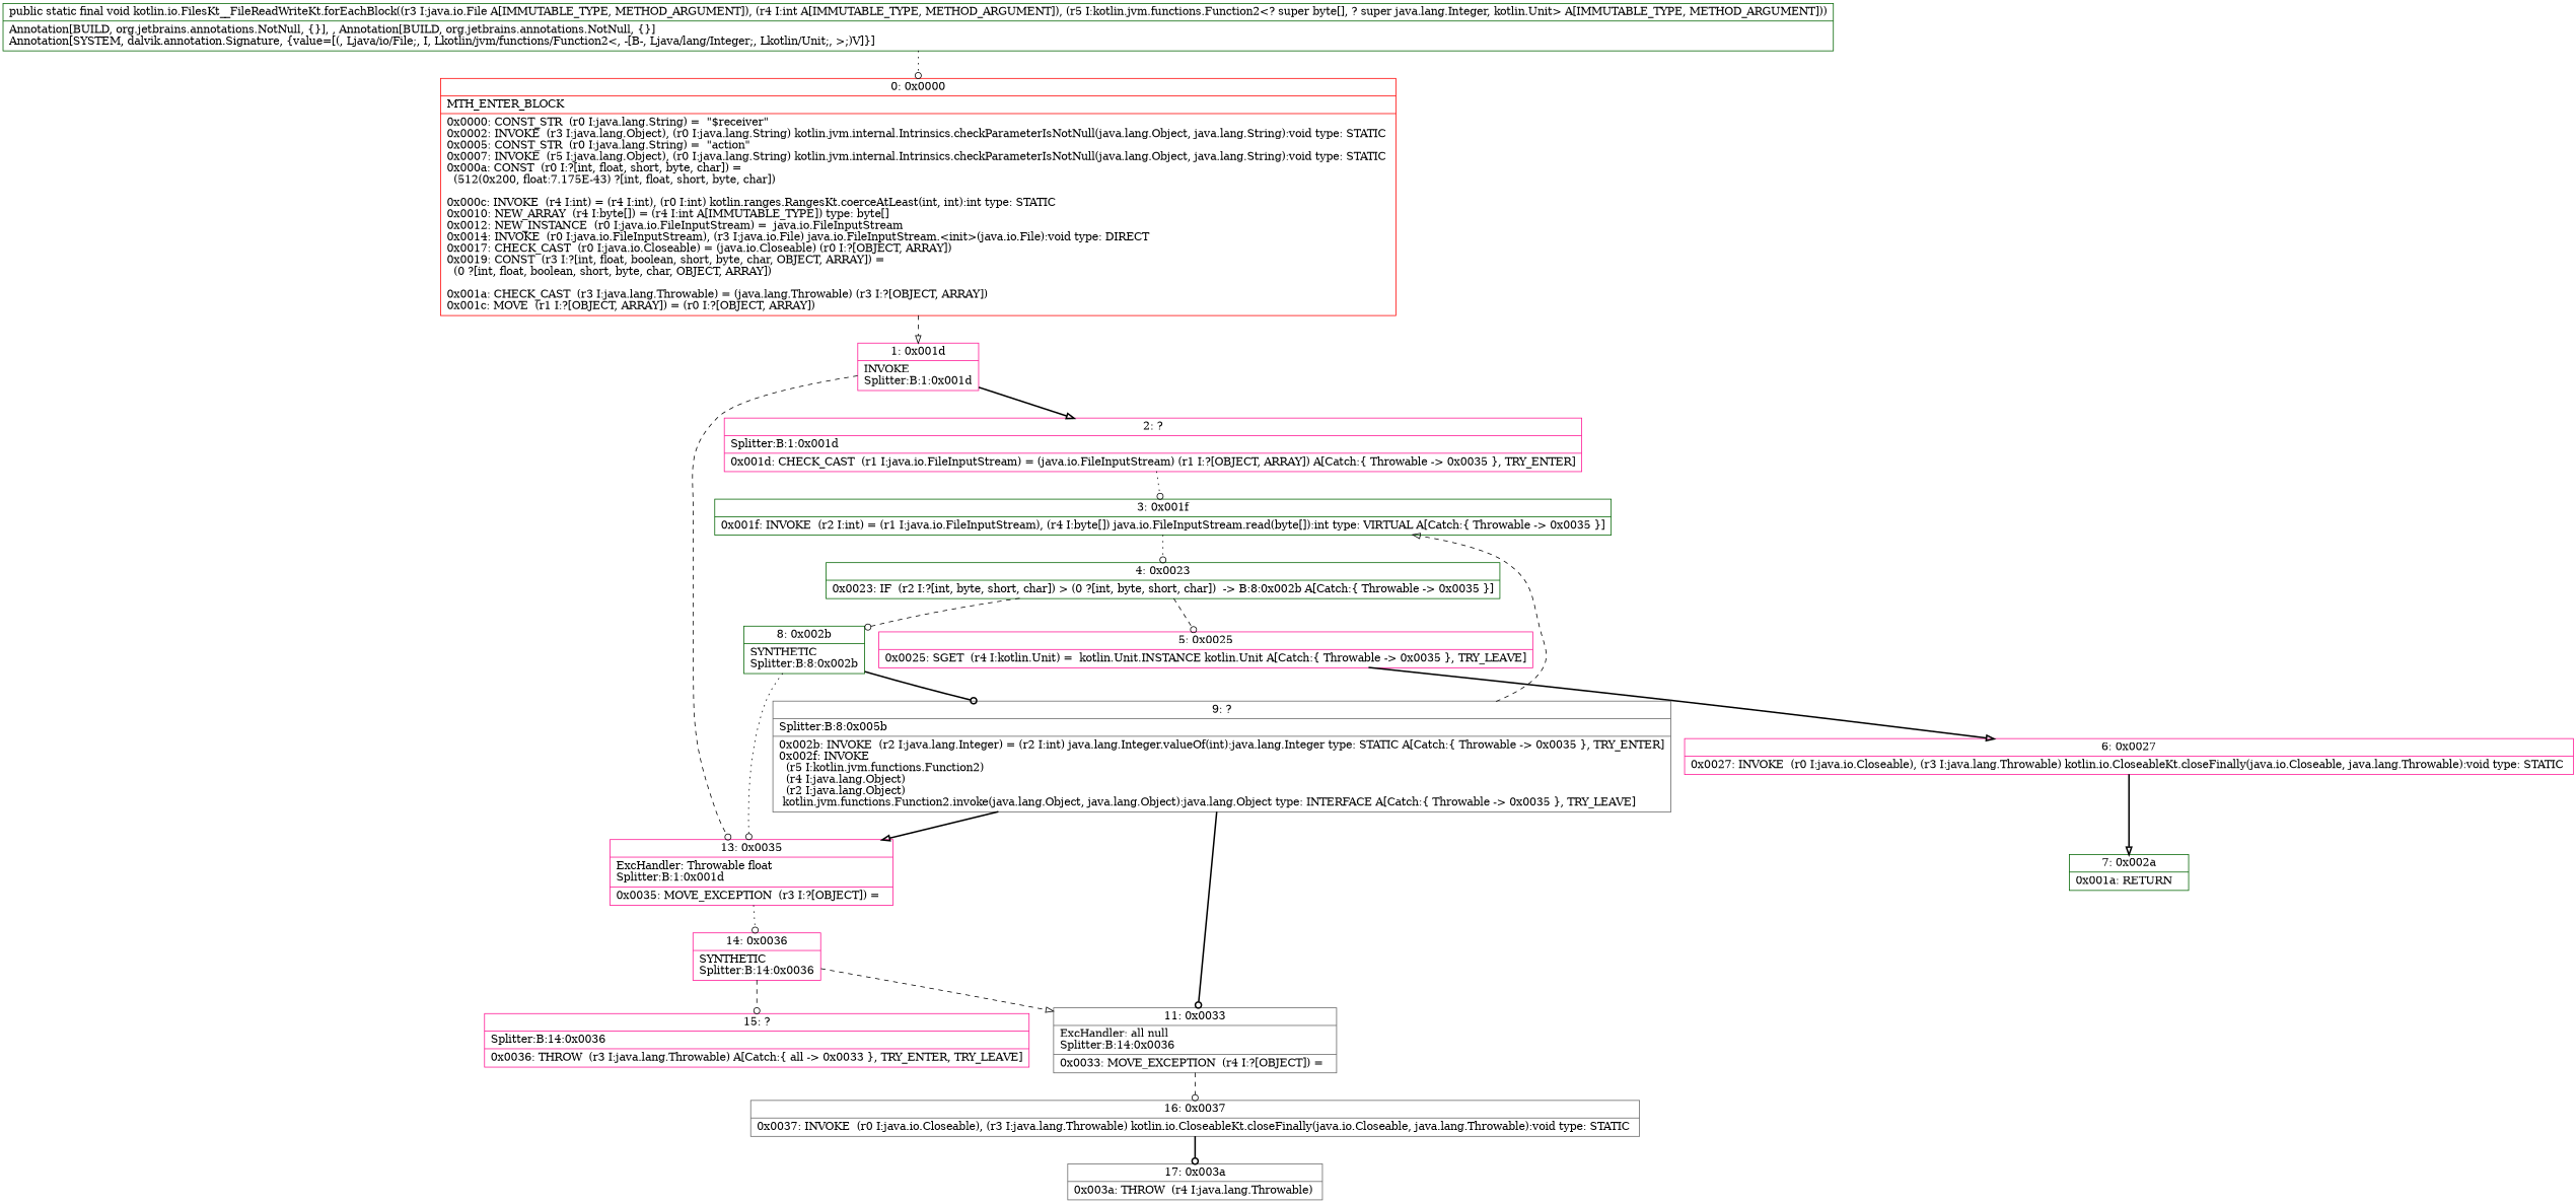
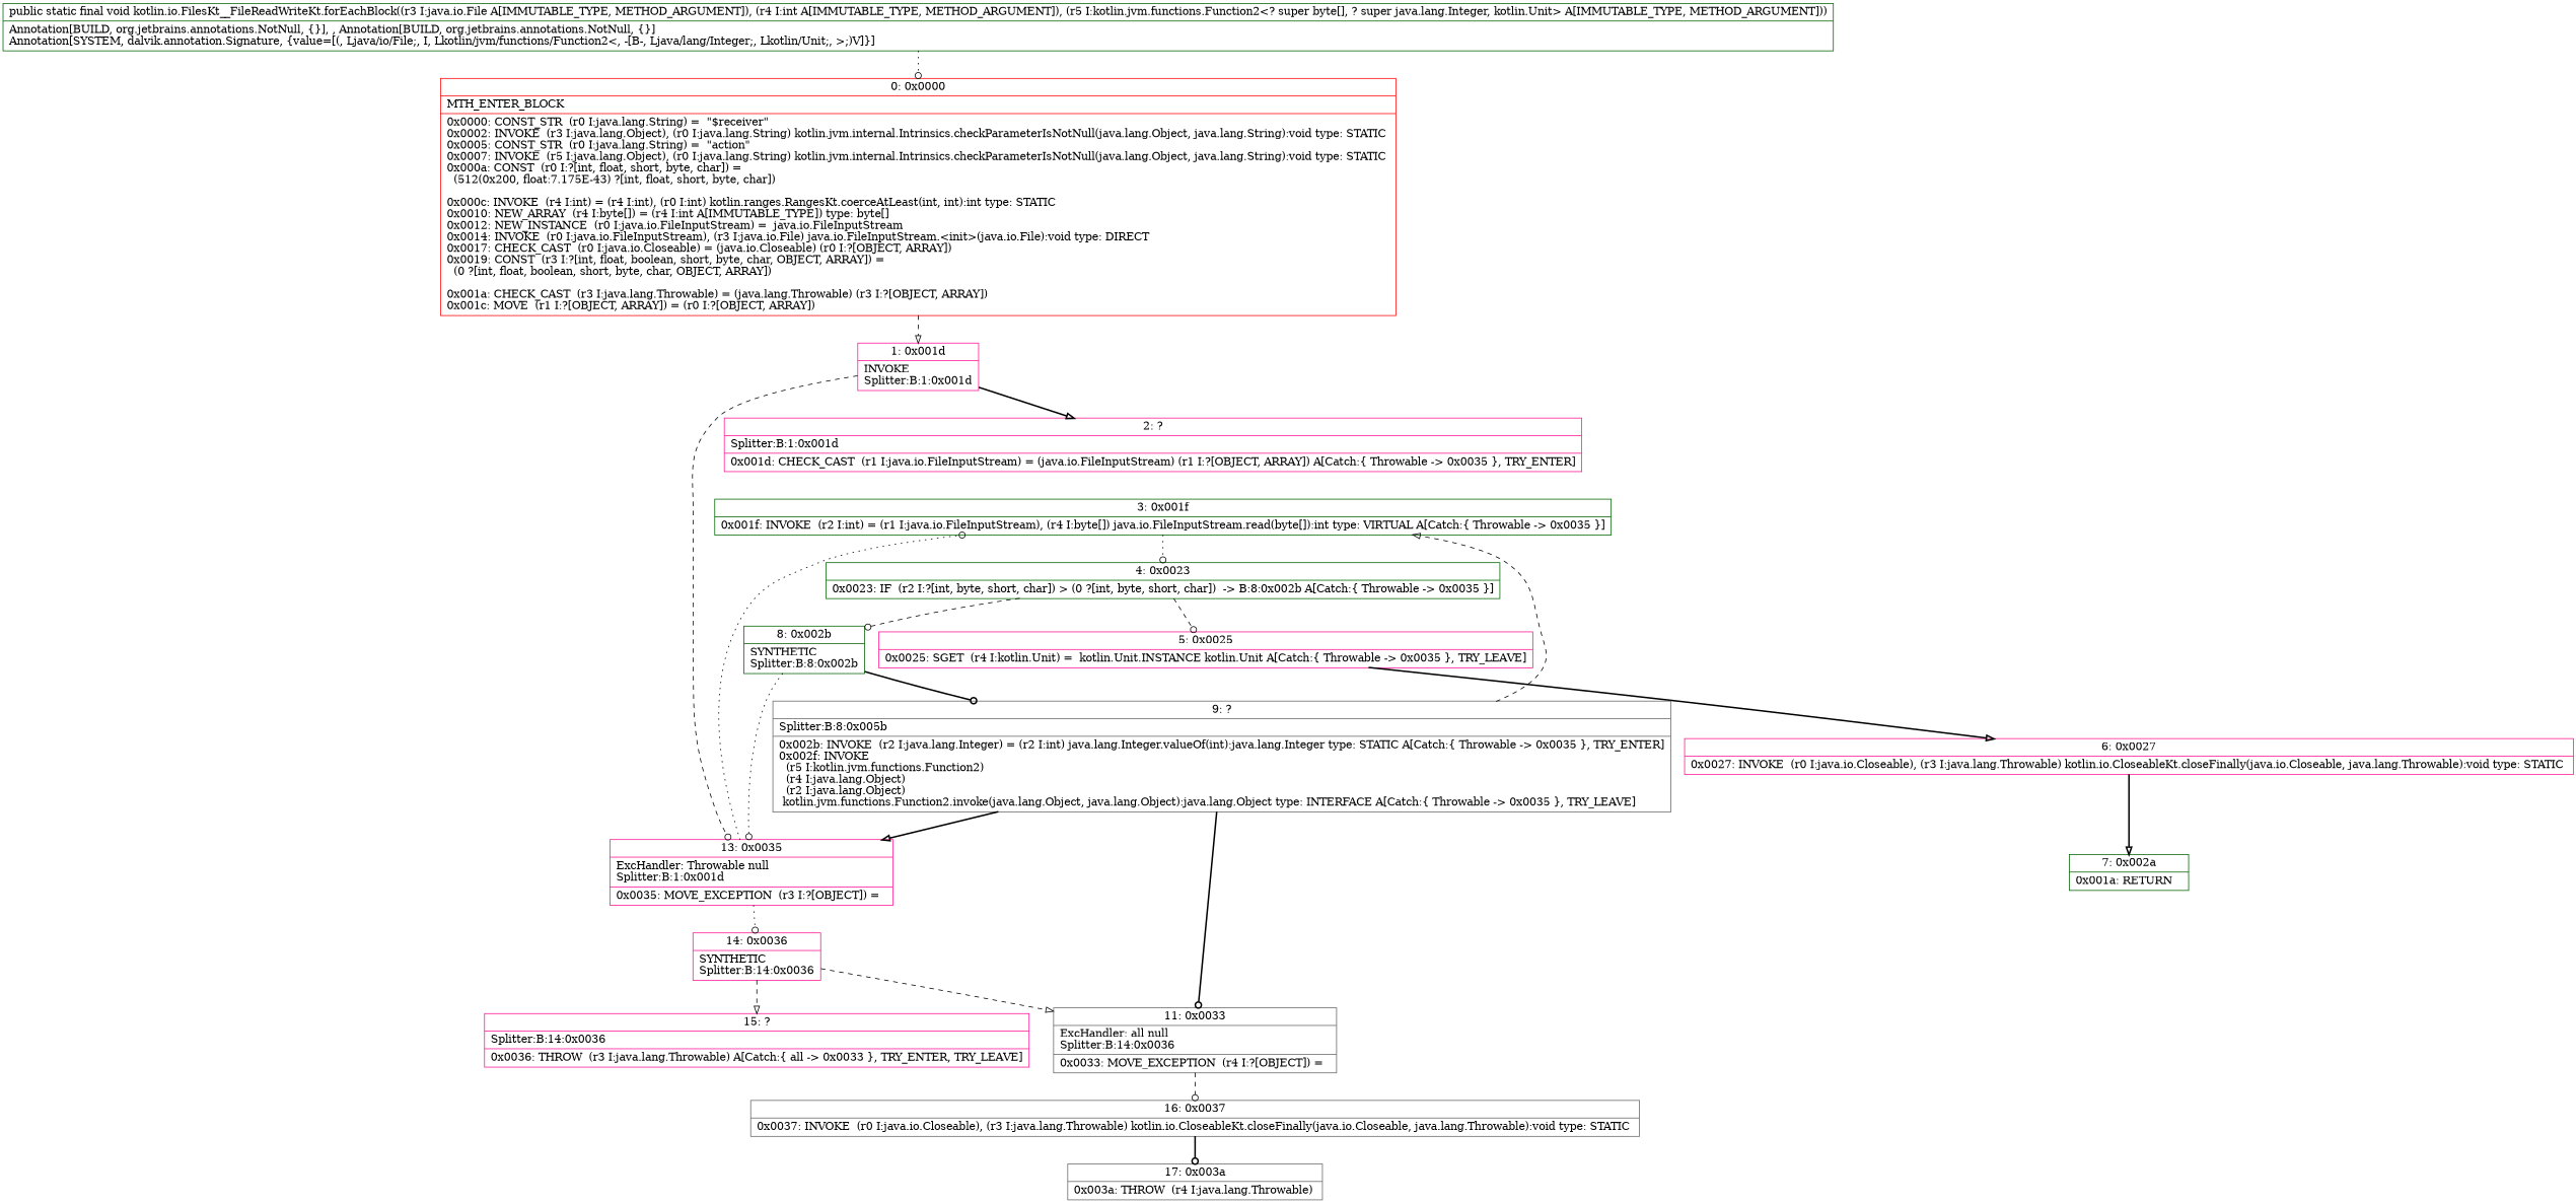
  digraph {
    node [color=deeppink shape=record]
    edge [arrowhead=odot style=dashed]
    n1 [color=red label="{0\:\ 0x0000|MTH_ENTER_BLOCK\l|0x0000: CONST_STR  (r0 I:java.lang.String) =  \"$receiver\" \l0x0002: INVOKE  (r3 I:java.lang.Object), (r0 I:java.lang.String) kotlin.jvm.internal.Intrinsics.checkParameterIsNotNull(java.lang.Object, java.lang.String):void type: STATIC \l0x0005: CONST_STR  (r0 I:java.lang.String) =  \"action\" \l0x0007: INVOKE  (r5 I:java.lang.Object), (r0 I:java.lang.String) kotlin.jvm.internal.Intrinsics.checkParameterIsNotNull(java.lang.Object, java.lang.String):void type: STATIC \l0x000a: CONST  (r0 I:?[int, float, short, byte, char]) = \l  (512(0x200, float:7.175E\-43) ?[int, float, short, byte, char])\l \l0x000c: INVOKE  (r4 I:int) = (r4 I:int), (r0 I:int) kotlin.ranges.RangesKt.coerceAtLeast(int, int):int type: STATIC \l0x0010: NEW_ARRAY  (r4 I:byte[]) = (r4 I:int A[IMMUTABLE_TYPE]) type: byte[] \l0x0012: NEW_INSTANCE  (r0 I:java.io.FileInputStream) =  java.io.FileInputStream \l0x0014: INVOKE  (r0 I:java.io.FileInputStream), (r3 I:java.io.File) java.io.FileInputStream.\<init\>(java.io.File):void type: DIRECT \l0x0017: CHECK_CAST  (r0 I:java.io.Closeable) = (java.io.Closeable) (r0 I:?[OBJECT, ARRAY]) \l0x0019: CONST  (r3 I:?[int, float, boolean, short, byte, char, OBJECT, ARRAY]) = \l  (0 ?[int, float, boolean, short, byte, char, OBJECT, ARRAY])\l \l0x001a: CHECK_CAST  (r3 I:java.lang.Throwable) = (java.lang.Throwable) (r3 I:?[OBJECT, ARRAY]) \l0x001c: MOVE  (r1 I:?[OBJECT, ARRAY]) = (r0 I:?[OBJECT, ARRAY]) \l}"]
    n2 [label="{1\:\ 0x001d|INVOKE\lSplitter:B:1:0x001d\l}"]
    n3 [label="{2\:\ ?|Splitter:B:1:0x001d\l|0x001d: CHECK_CAST  (r1 I:java.io.FileInputStream) = (java.io.FileInputStream) (r1 I:?[OBJECT, ARRAY]) A[Catch:\{ Throwable \-\> 0x0035 \}, TRY_ENTER]\l}"]
-   n4 [label="{13\:\ 0x0035|ExcHandler: Throwable float\lSplitter:B:1:0x001d\l|0x0035: MOVE_EXCEPTION  (r3 I:?[OBJECT]) =  \l}"]
+   n4 [label="{13\:\ 0x0035|ExcHandler: Throwable null\lSplitter:B:1:0x001d\l|0x0035: MOVE_EXCEPTION  (r3 I:?[OBJECT]) =  \l}"]
    n5 [color=darkgreen label="{3\:\ 0x001f|0x001f: INVOKE  (r2 I:int) = (r1 I:java.io.FileInputStream), (r4 I:byte[]) java.io.FileInputStream.read(byte[]):int type: VIRTUAL A[Catch:\{ Throwable \-\> 0x0035 \}]\l}"]
    n6 [label="{14\:\ 0x0036|SYNTHETIC\lSplitter:B:14:0x0036\l}"]
    n7 [color=darkgreen label="{4\:\ 0x0023|0x0023: IF  (r2 I:?[int, byte, short, char]) \> (0 ?[int, byte, short, char])  \-\> B:8:0x002b A[Catch:\{ Throwable \-\> 0x0035 \}]\l}"]
    n8 [label="{5\:\ 0x0025|0x0025: SGET  (r4 I:kotlin.Unit) =  kotlin.Unit.INSTANCE kotlin.Unit A[Catch:\{ Throwable \-\> 0x0035 \}, TRY_LEAVE]\l}"]
    n9 [color=darkgreen label="{8\:\ 0x002b|SYNTHETIC\lSplitter:B:8:0x002b\l}"]
    n10 [label="{6\:\ 0x0027|0x0027: INVOKE  (r0 I:java.io.Closeable), (r3 I:java.lang.Throwable) kotlin.io.CloseableKt.closeFinally(java.io.Closeable, java.lang.Throwable):void type: STATIC \l}"]
    n11 [color=gray40 label="{9\:\ ?|Splitter:B:8:0x005b\l|0x002b: INVOKE  (r2 I:java.lang.Integer) = (r2 I:int) java.lang.Integer.valueOf(int):java.lang.Integer type: STATIC A[Catch:\{ Throwable \-\> 0x0035 \}, TRY_ENTER]\l0x002f: INVOKE  \l  (r5 I:kotlin.jvm.functions.Function2)\l  (r4 I:java.lang.Object)\l  (r2 I:java.lang.Object)\l kotlin.jvm.functions.Function2.invoke(java.lang.Object, java.lang.Object):java.lang.Object type: INTERFACE A[Catch:\{ Throwable \-\> 0x0035 \}, TRY_LEAVE]\l}"]
    n12 [color=darkgreen label="{7\:\ 0x002a|0x001a: RETURN   \l}"]
    n13 [color=gray40 label="{11\:\ 0x0033|ExcHandler: all null\lSplitter:B:14:0x0036\l|0x0033: MOVE_EXCEPTION  (r4 I:?[OBJECT]) =  \l}"]
    n14 [color=gray40 label="{16\:\ 0x0037|0x0037: INVOKE  (r0 I:java.io.Closeable), (r3 I:java.lang.Throwable) kotlin.io.CloseableKt.closeFinally(java.io.Closeable, java.lang.Throwable):void type: STATIC \l}"]
    n15 [color=gray40 label="{17\:\ 0x003a|0x003a: THROW  (r4 I:java.lang.Throwable) \l}"]
    n16 [label="{15\:\ ?|Splitter:B:14:0x0036\l|0x0036: THROW  (r3 I:java.lang.Throwable) A[Catch:\{ all \-\> 0x0033 \}, TRY_ENTER, TRY_LEAVE]\l}"]
    n17 [color=darkgreen label="{public static final void kotlin.io.FilesKt__FileReadWriteKt.forEachBlock((r3 I:java.io.File A[IMMUTABLE_TYPE, METHOD_ARGUMENT]), (r4 I:int A[IMMUTABLE_TYPE, METHOD_ARGUMENT]), (r5 I:kotlin.jvm.functions.Function2\<? super byte[], ? super java.lang.Integer, kotlin.Unit\> A[IMMUTABLE_TYPE, METHOD_ARGUMENT]))  | Annotation[BUILD, org.jetbrains.annotations.NotNull, \{\}], , Annotation[BUILD, org.jetbrains.annotations.NotNull, \{\}]\lAnnotation[SYSTEM, dalvik.annotation.Signature, \{value=[(, Ljava\/io\/File;, I, Lkotlin\/jvm\/functions\/Function2\<, \-[B\-, Ljava\/lang\/Integer;, Lkotlin\/Unit;, \>;)V]\}]\l}"]
    n1 -> n2 [arrowhead=onormal]
    n2 -> n3 [arrowhead=onormal style=bold]
    n2 -> n4
-   n3 -> n5 [style=dotted]
+   n4 -> n5 [style=dotted]
    n4 -> n6 [style=dotted]
    n5 -> n7 [style=dotted]
    n6 -> n13 [arrowhead=onormal]
-   n6 -> n16
+   n6 -> n16 [arrowhead=onormal]
    n7 -> n8
    n7 -> n9
    n8 -> n10 [arrowhead=onormal style=bold]
    n9 -> n4 [style=dotted]
    n9 -> n11 [style=bold]
    n10 -> n12 [arrowhead=onormal style=bold]
    n11 -> n4 [arrowhead=onormal style=bold]
    n11 -> n5 [arrowhead=onormal]
    n11 -> n13 [style=bold]
    n13 -> n14
    n14 -> n15 [style=bold]
    n17 -> n1 [style=dotted]
  }
